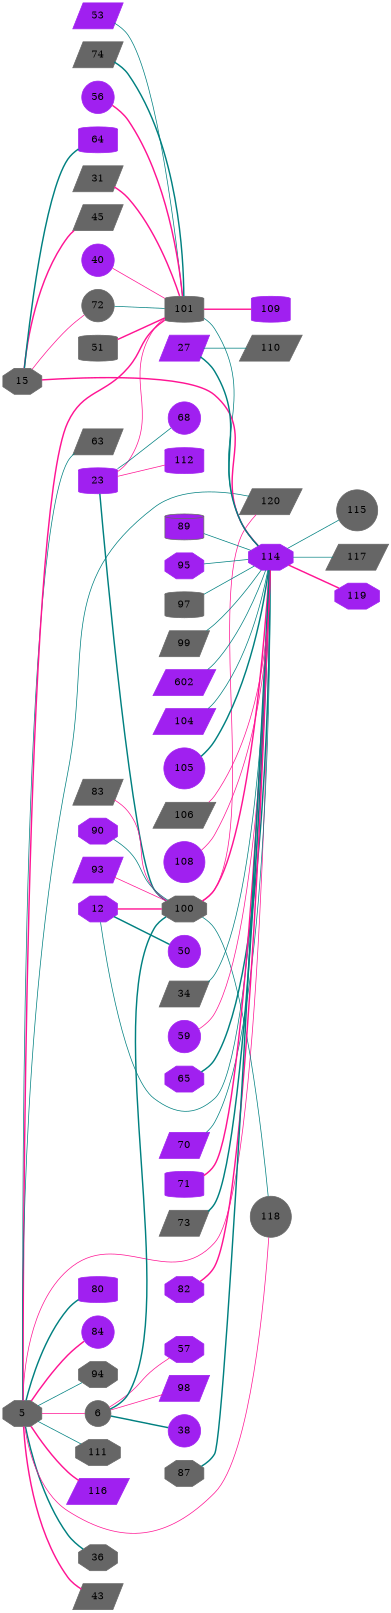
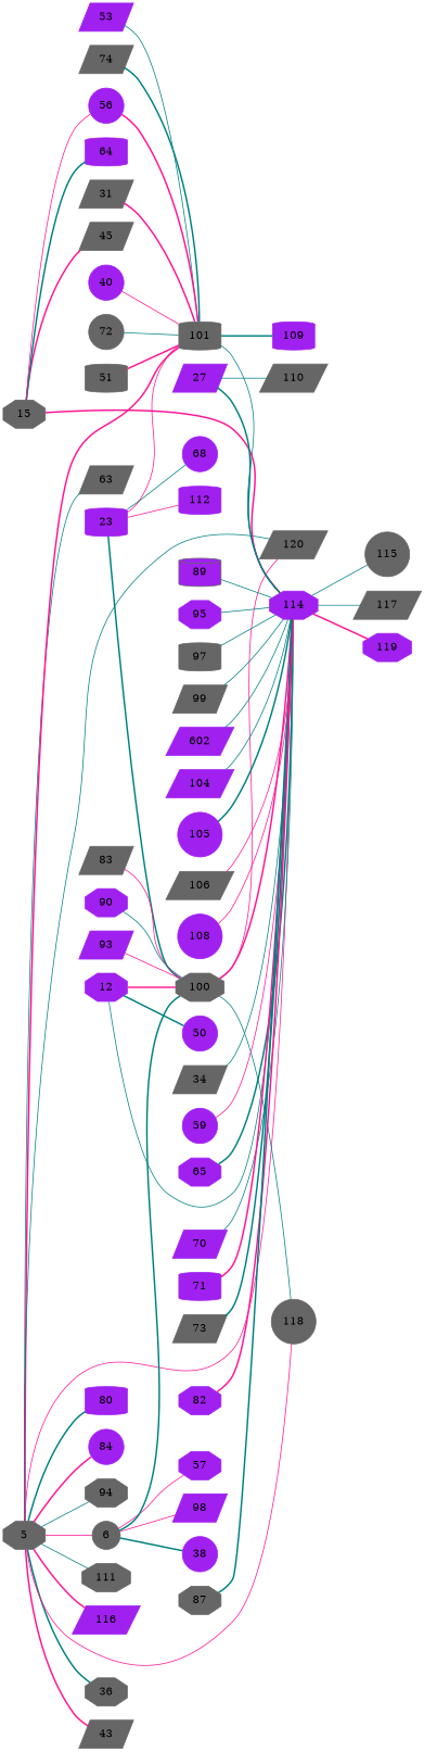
  graph {
    rankdir=LR
    node [color=purple shape=parallelogram style=filled]
    edge [color=teal style=solid]
    5 [color=gray40 shape=octagon super="+3"]
    6 [color=gray40 shape=circle super="+4+2"]
    36 [color=gray40 shape=octagon]
    43 [color=gray40]
    63 [color=gray40]
    80 [shape=cylinder]
    84 [shape=circle]
    94 [color=gray40 shape=octagon super="+77"]
    101 [color=gray40 shape=cylinder super="+49+62+24+22"]
    111 [color=gray40 shape=octagon]
    114 [shape=octagon super="+113+107+103"]
    116
    118 [color=gray40 shape=circle]
    120 [color=gray40 super="+66"]
    38 [shape=circle]
    57 [shape=octagon]
    98 [super="+86"]
    100 [color=gray40 shape=octagon super="+67+76+81"]
    109 [shape=cylinder super="+92"]
    115 [color=gray40 shape=circle super="+41"]
    117 [color=gray40 super="+55"]
    119 [shape=octagon]
    12 [shape=octagon super="+9"]
    50 [shape=circle]
    15 [color=gray40 shape=octagon super="+13"]
    45 [color=gray40]
    64 [shape=cylinder]
    72 [color=gray40 shape=circle]
    23 [shape=cylinder super="+21+20"]
    68 [shape=circle]
    112 [shape=cylinder]
    27 [super="+26"]
    110 [color=gray40]
    31 [color=gray40]
    34 [color=gray40]
    40 [shape=circle]
    51 [color=gray40 shape=cylinder]
    53
    56 [shape=circle]
    59 [shape=circle super="+44"]
    65 [shape=octagon]
    70
    71 [shape=cylinder]
    73 [color=gray40]
    74 [color=gray40]
    82 [shape=octagon]
    83 [color=gray40]
    87 [color=gray40 shape=octagon]
    89 [color=gray40 fillcolor=purple shape=cylinder]
    90 [shape=octagon super="+79"]
    93
    95 [shape=octagon super="+69"]
    97 [color=gray40 shape=cylinder super="+78"]
    99 [color=gray40]
    n55 [label=602]
    104
    105 [shape=circle]
    106 [color=gray40 super="+96"]
    108 [shape=circle]
    5 -- 6 [color=deeppink weight=9]
    5 -- 36 [style=bold]
    5 -- 43 [color=deeppink style=bold]
    5 -- 63
    5 -- 80 [style=bold]
    5 -- 84 [color=deeppink style=bold]
    5 -- 94
    5 -- 101 [color=deeppink style=bold weight=2]
    5 -- 111
    5 -- 114 [color=deeppink weight=3]
    5 -- 116 [color=deeppink style=bold]
    5 -- 118 [color=deeppink]
    5 -- 120
    6 -- 38 [style=bold]
    6 -- 57 [color=deeppink]
    6 -- 98 [color=deeppink]
    6 -- 100 [style=bold]
    101 -- 114 [weight=3]
-   101 -- 109 [color=deeppink style=bold]
+   101 -- 109 [style=bold]
    114 -- 115
    114 -- 117
    114 -- 119 [color=deeppink style=bold]
    100 -- 114 [color=deeppink style=bold weight=2]
    100 -- 118
    100 -- 120 [color=deeppink]
    12 -- 114
    12 -- 100 [color=deeppink style=bold weight=8]
    12 -- 50 [style=bold]
    15 -- 114 [color=deeppink style=bold weight=8]
    15 -- 45 [color=deeppink style=bold]
    15 -- 64 [style=bold]
-   15 -- 72 [color=deeppink]
+   15 -- 56 [color=deeppink]
    72 -- 101
    23 -- 101 [color=deeppink weight=9]
    23 -- 100 [style=bold]
    23 -- 68
    23 -- 112 [color=deeppink]
    27 -- 114 [style=bold weight=10]
    27 -- 110
    31 -- 101 [color=deeppink style=bold]
    34 -- 114
    40 -- 101 [color=deeppink]
    51 -- 101 [color=deeppink style=bold]
    53 -- 101
    56 -- 101 [color=deeppink style=bold]
    59 -- 114 [color=deeppink]
    65 -- 114 [style=bold]
    70 -- 114
    71 -- 114 [color=deeppink style=bold]
    73 -- 114 [style=bold]
    74 -- 101 [style=bold]
    82 -- 114 [color=deeppink style=bold]
    83 -- 100 [color=deeppink]
    87 -- 114 [style=bold]
    89 -- 114
    90 -- 100
    93 -- 100 [color=deeppink]
    95 -- 114
    97 -- 114
    99 -- 114
    n55 -- 114
    104 -- 114
    105 -- 114 [style=bold]
    106 -- 114 [color=deeppink]
    108 -- 114 [color=deeppink]
  }
